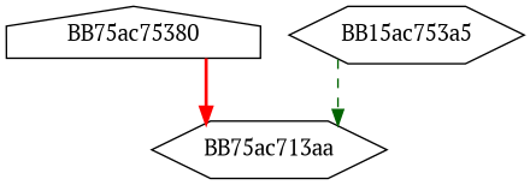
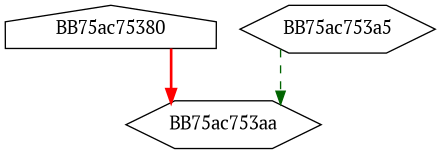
  digraph {
    fontname="PT Serif"
    splines=ortho
    node [fontname="PT Serif" shape=hexagon]
    edge [arrowhead=normal fontname="PT Serif"]
    BB75ac75380 [shape=house]
-   BB75ac753aa [label=BB75ac713aa]
-   BB75ac753a5 [label=BB15ac753a5]
+   BB75ac753aa
+   BB75ac753a5
    BB75ac75380 -> BB75ac753aa [color=red style=bold]
    BB75ac753a5 -> BB75ac753aa [color=darkgreen style=dashed]
  }
